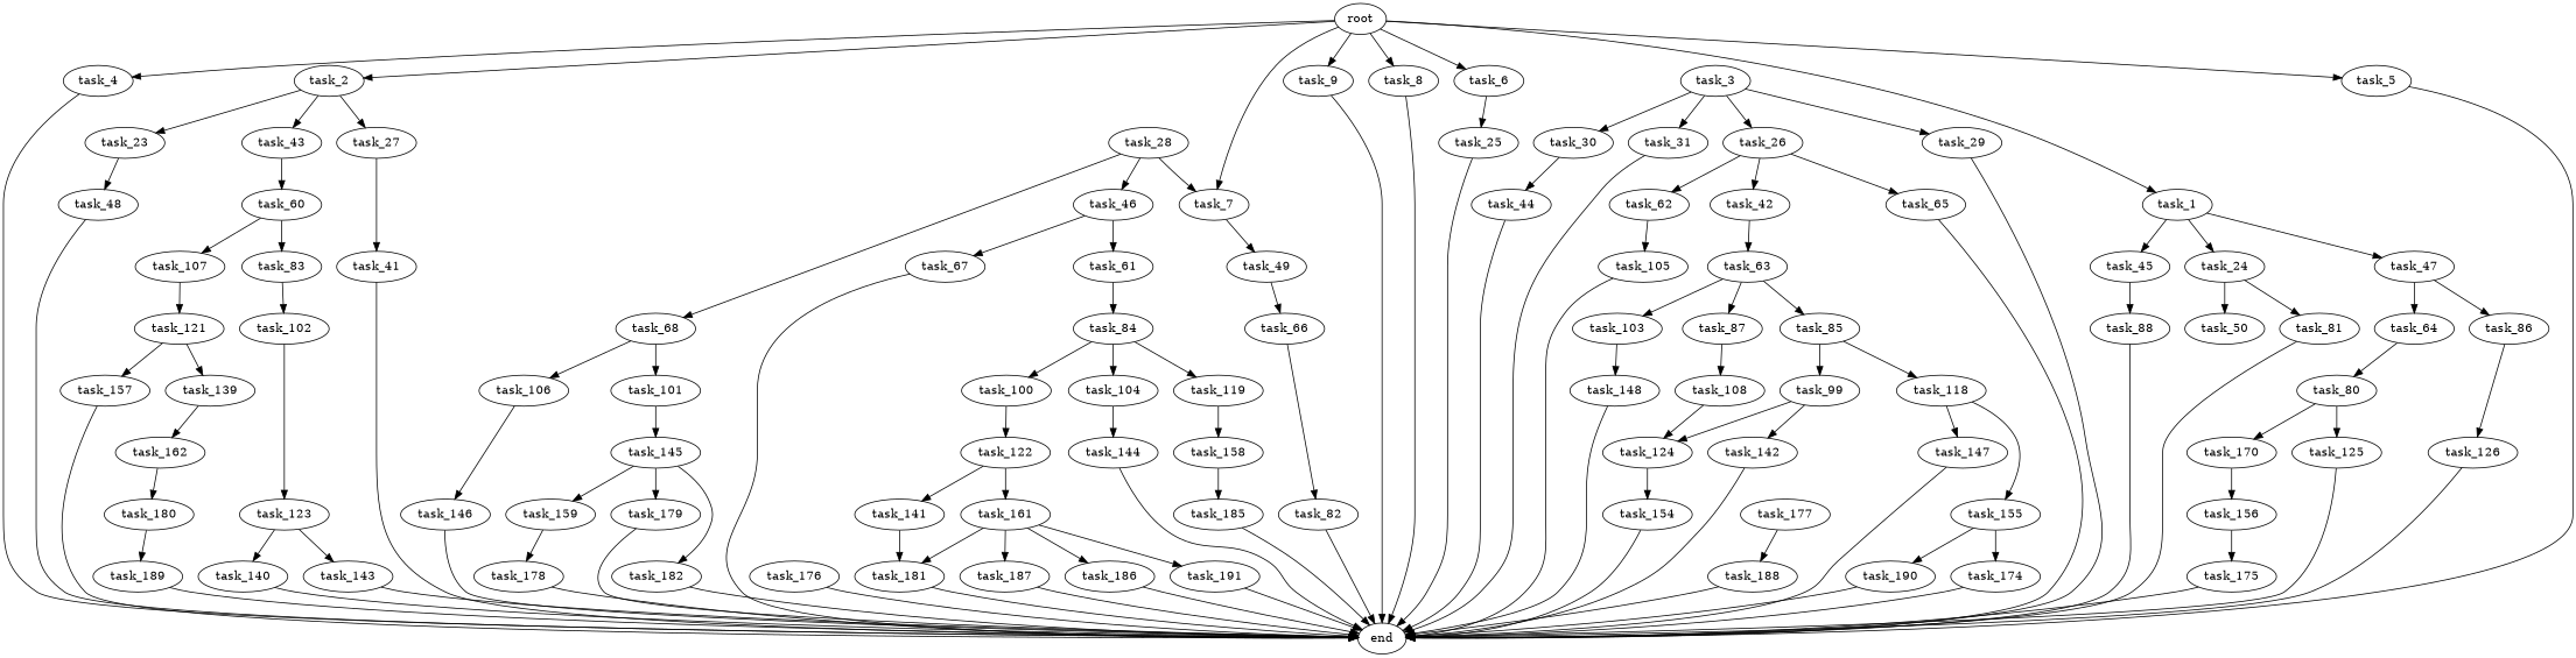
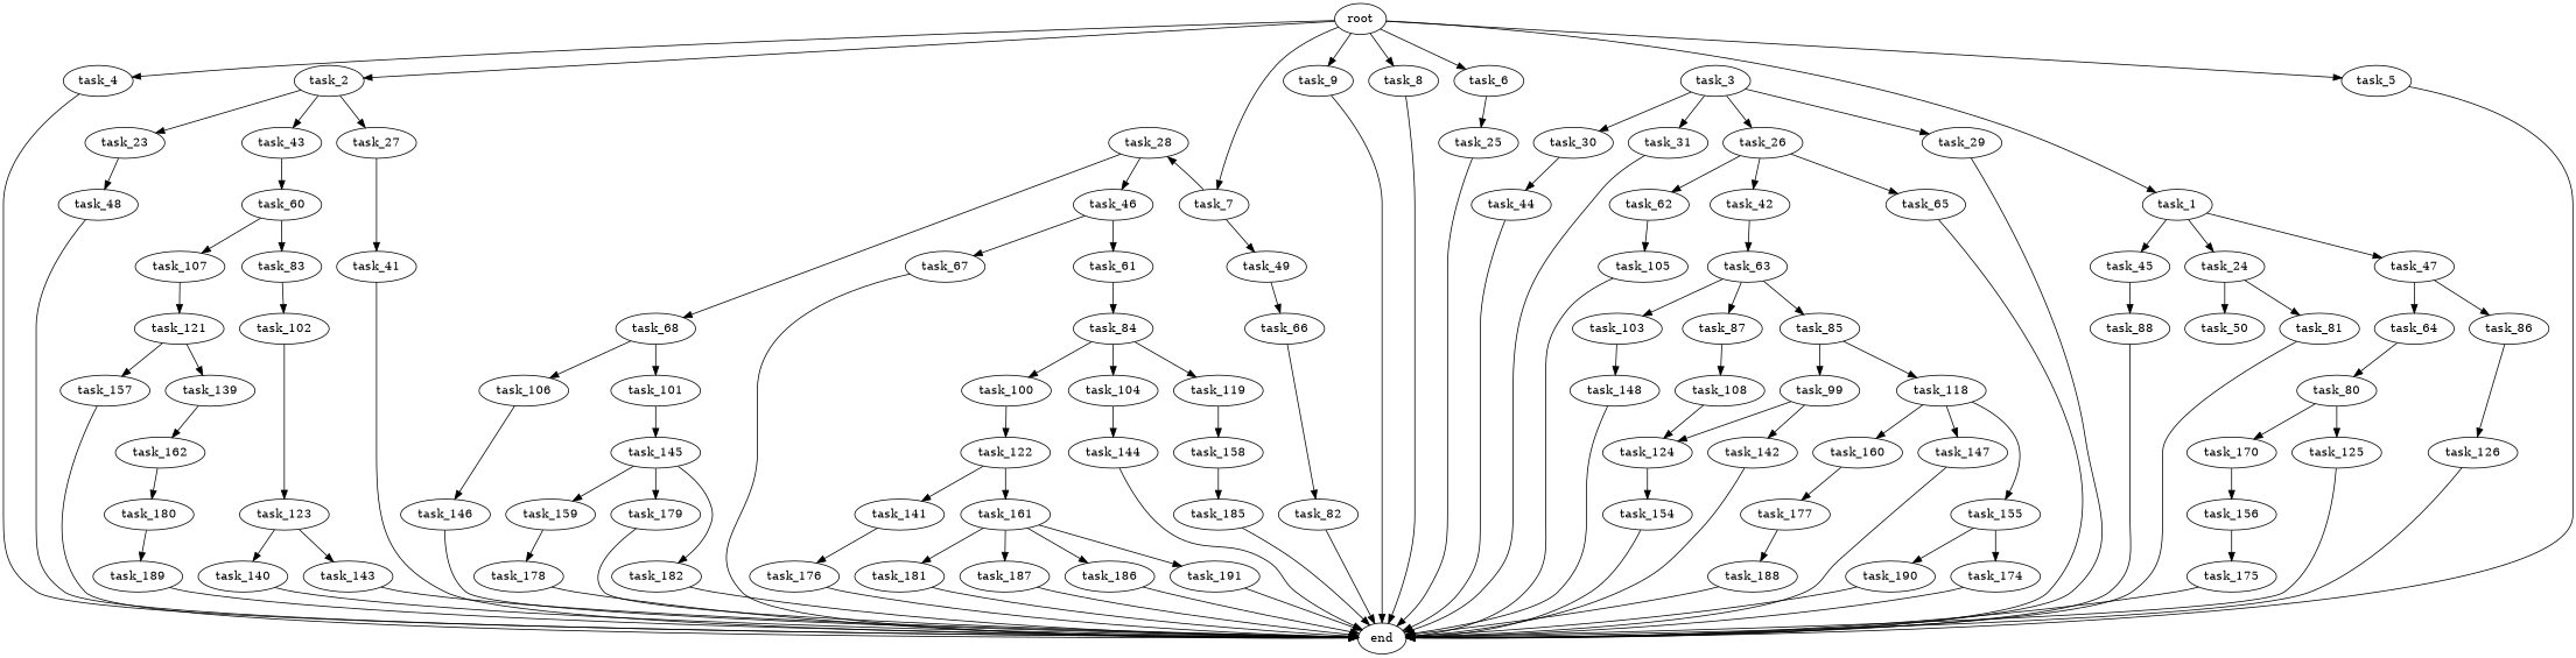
  digraph {
    task_27
    task_41
    end
    task_68
    task_106
    task_101
    task_146
    task_145
    task_81
    task_119
    task_158
    task_185
    task_181
    task_182
    task_187
    task_66
    task_82
    task_5
    task_4
    task_121
    task_157
    task_139
    task_162
    task_84
    task_104
    task_100
    task_144
    task_122
    task_147
    task_31
    task_143
    task_26
    task_62
    task_42
    task_65
    task_105
    task_63
    task_64
    task_80
    task_125
    n41 [label=task_170]
    task_103
    task_148
    task_118
+   task_160
    task_155
    task_177
    task_190
    task_174
    task_141
    task_176
    task_28
    task_46
    task_67
    task_61
    task_88
    task_9
    task_44
    task_142
    task_186
    task_102
    task_123
    task_140
    root
    task_8
    task_1
    task_6
    task_2
    task_7
    task_24
    task_45
    task_47
    task_25
    task_3
    task_30
    task_29
    task_43
    task_23
    task_49
    task_86
    task_126
    task_188
    task_179
    task_156
    task_83
    task_50
    task_60
    task_107
    task_180
    task_189
    task_85
    task_87
    task_99
    task_108
    task_124
    task_154
    task_161
    task_191
    task_48
    task_159
    task_178
    task_175
    task_27 -> task_41
    task_41 -> end
    task_68 -> task_106
    task_68 -> task_101
    task_106 -> task_146
    task_101 -> task_145
    task_146 -> end
    task_145 -> task_182
    task_145 -> task_179
    task_145 -> task_159
    task_81 -> end
    task_119 -> task_158
    task_158 -> task_185
    task_185 -> end
    task_181 -> end
    task_182 -> end
    task_187 -> end
    task_66 -> task_82
    task_82 -> end
    task_5 -> end
    task_4 -> end
    task_121 -> task_157
    task_121 -> task_139
    task_157 -> end
    task_139 -> task_162
    task_162 -> task_180
    task_84 -> task_119
    task_84 -> task_104
    task_84 -> task_100
    task_104 -> task_144
    task_100 -> task_122
    task_144 -> end
    task_122 -> task_141
    task_122 -> task_161
    task_147 -> end
    task_31 -> end
    task_143 -> end
    task_26 -> task_62
    task_26 -> task_42
    task_26 -> task_65
    task_62 -> task_105
    task_42 -> task_63
    task_65 -> end
    task_105 -> end
    task_63 -> task_103
    task_63 -> task_85
    task_63 -> task_87
    task_64 -> task_80
    task_80 -> task_125
    task_80 -> n41
    task_125 -> end
    n41 -> task_156
    task_103 -> task_148
    task_148 -> end
    task_118 -> task_147
+   task_118 -> task_160
    task_118 -> task_155
+   task_160 -> task_177
    task_155 -> task_190
    task_155 -> task_174
    task_177 -> task_188
    task_190 -> end
    task_174 -> end
-   task_141 -> task_181
+   task_141 -> task_176
    task_176 -> end
    task_28 -> task_68
    task_28 -> task_46
    task_46 -> task_67
    task_46 -> task_61
    task_67 -> end
    task_61 -> task_84
    task_88 -> end
    task_9 -> end
    task_44 -> end
    task_142 -> end
    task_186 -> end
    task_102 -> task_123
    task_123 -> task_143
    task_123 -> task_140
    task_140 -> end
    root -> task_5
    root -> task_4
    root -> task_9
    root -> task_8
    root -> task_1
    root -> task_6
    root -> task_2
    root -> task_7
    task_8 -> end
    task_1 -> task_24
    task_1 -> task_45
    task_1 -> task_47
    task_6 -> task_25
    task_2 -> task_27
    task_2 -> task_43
    task_2 -> task_23
-   task_28 -> task_7
+   task_7 -> task_28
    task_7 -> task_49
    task_24 -> task_81
    task_24 -> task_50
    task_45 -> task_88
    task_47 -> task_64
    task_47 -> task_86
    task_25 -> end
    task_3 -> task_31
    task_3 -> task_26
    task_3 -> task_30
    task_3 -> task_29
    task_30 -> task_44
    task_29 -> end
    task_43 -> task_60
    task_23 -> task_48
    task_49 -> task_66
    task_86 -> task_126
    task_126 -> end
    task_188 -> end
    task_179 -> end
    task_156 -> task_175
    task_83 -> task_102
    task_60 -> task_83
    task_60 -> task_107
    task_107 -> task_121
    task_180 -> task_189
    task_189 -> end
    task_85 -> task_118
    task_85 -> task_99
    task_87 -> task_108
    task_99 -> task_142
    task_99 -> task_124
    task_108 -> task_124
    task_124 -> task_154
    task_154 -> end
    task_161 -> task_181
    task_161 -> task_187
    task_161 -> task_186
    task_161 -> task_191
    task_191 -> end
    task_48 -> end
    task_159 -> task_178
    task_178 -> end
    task_175 -> end
  }
